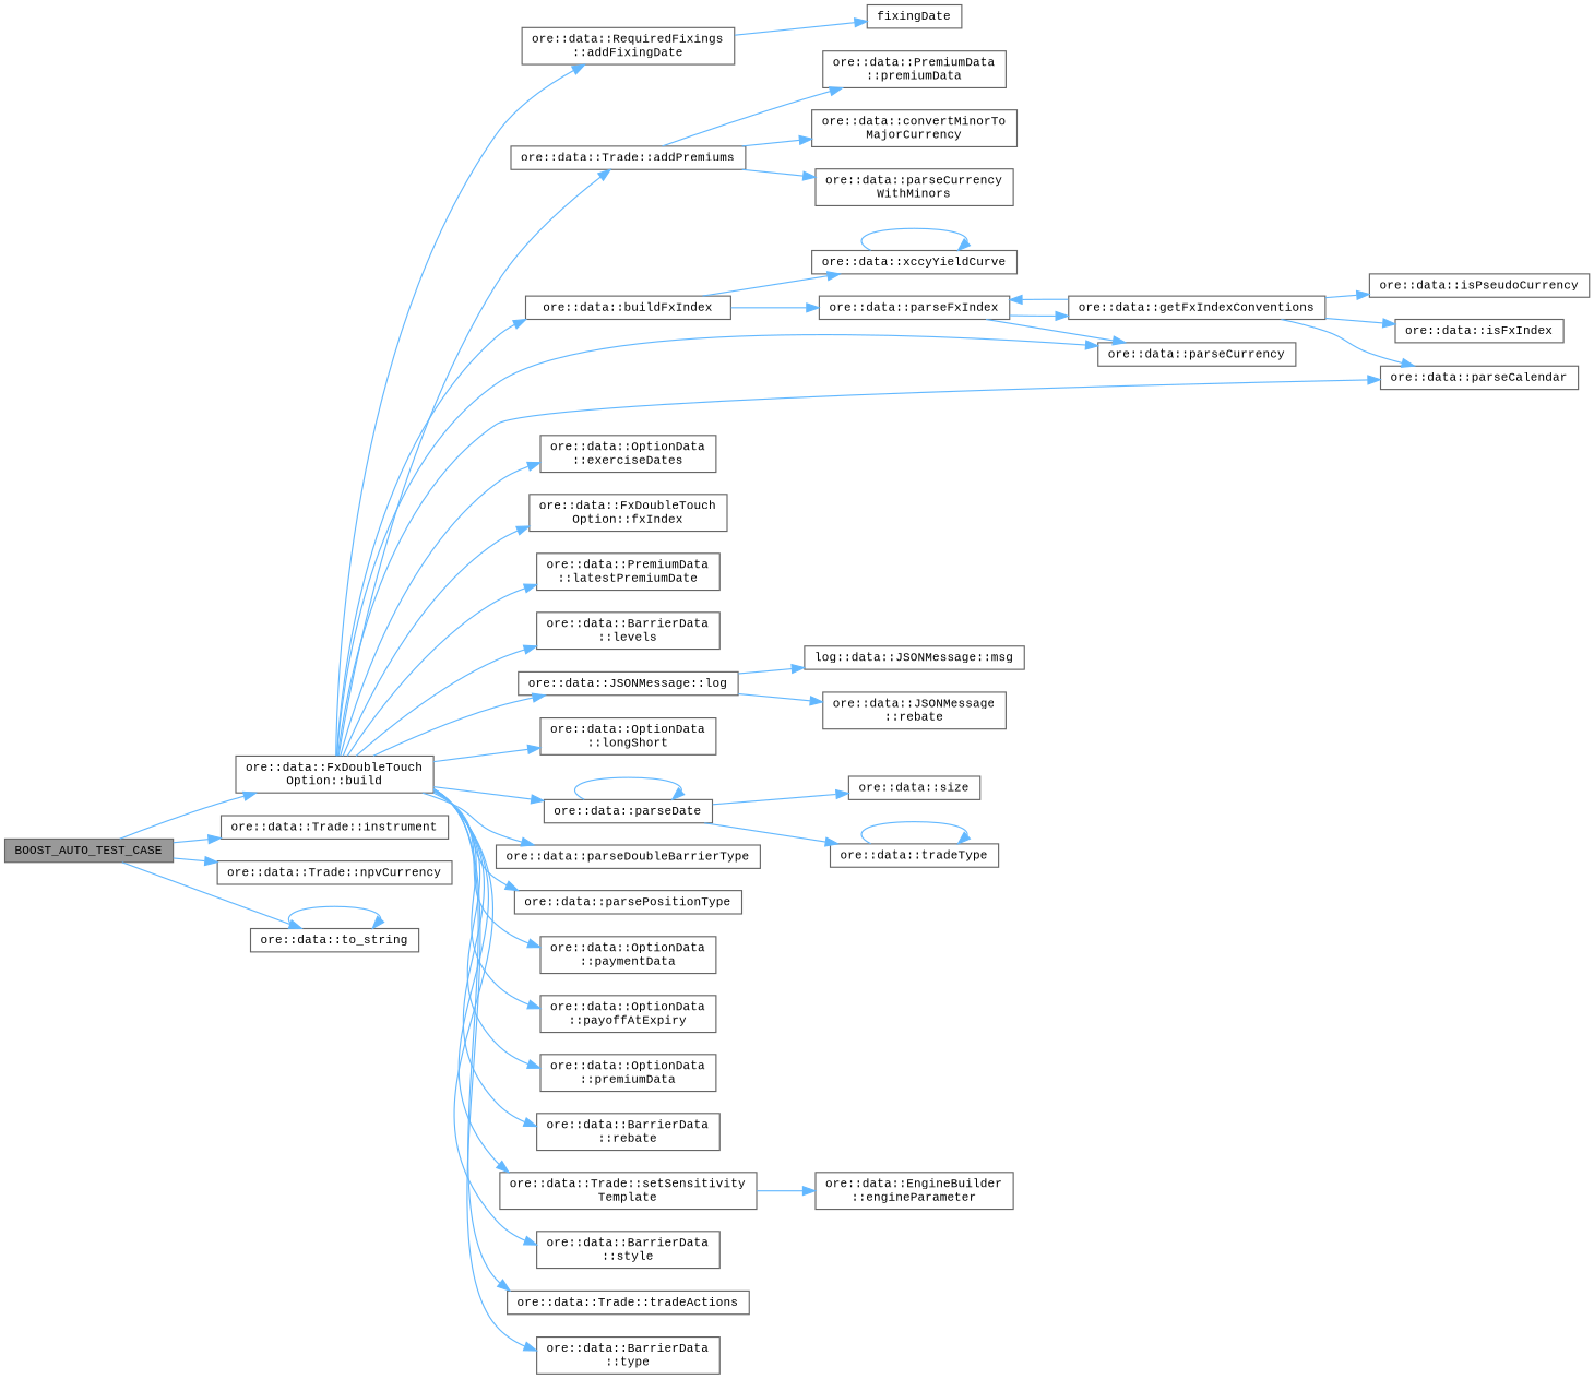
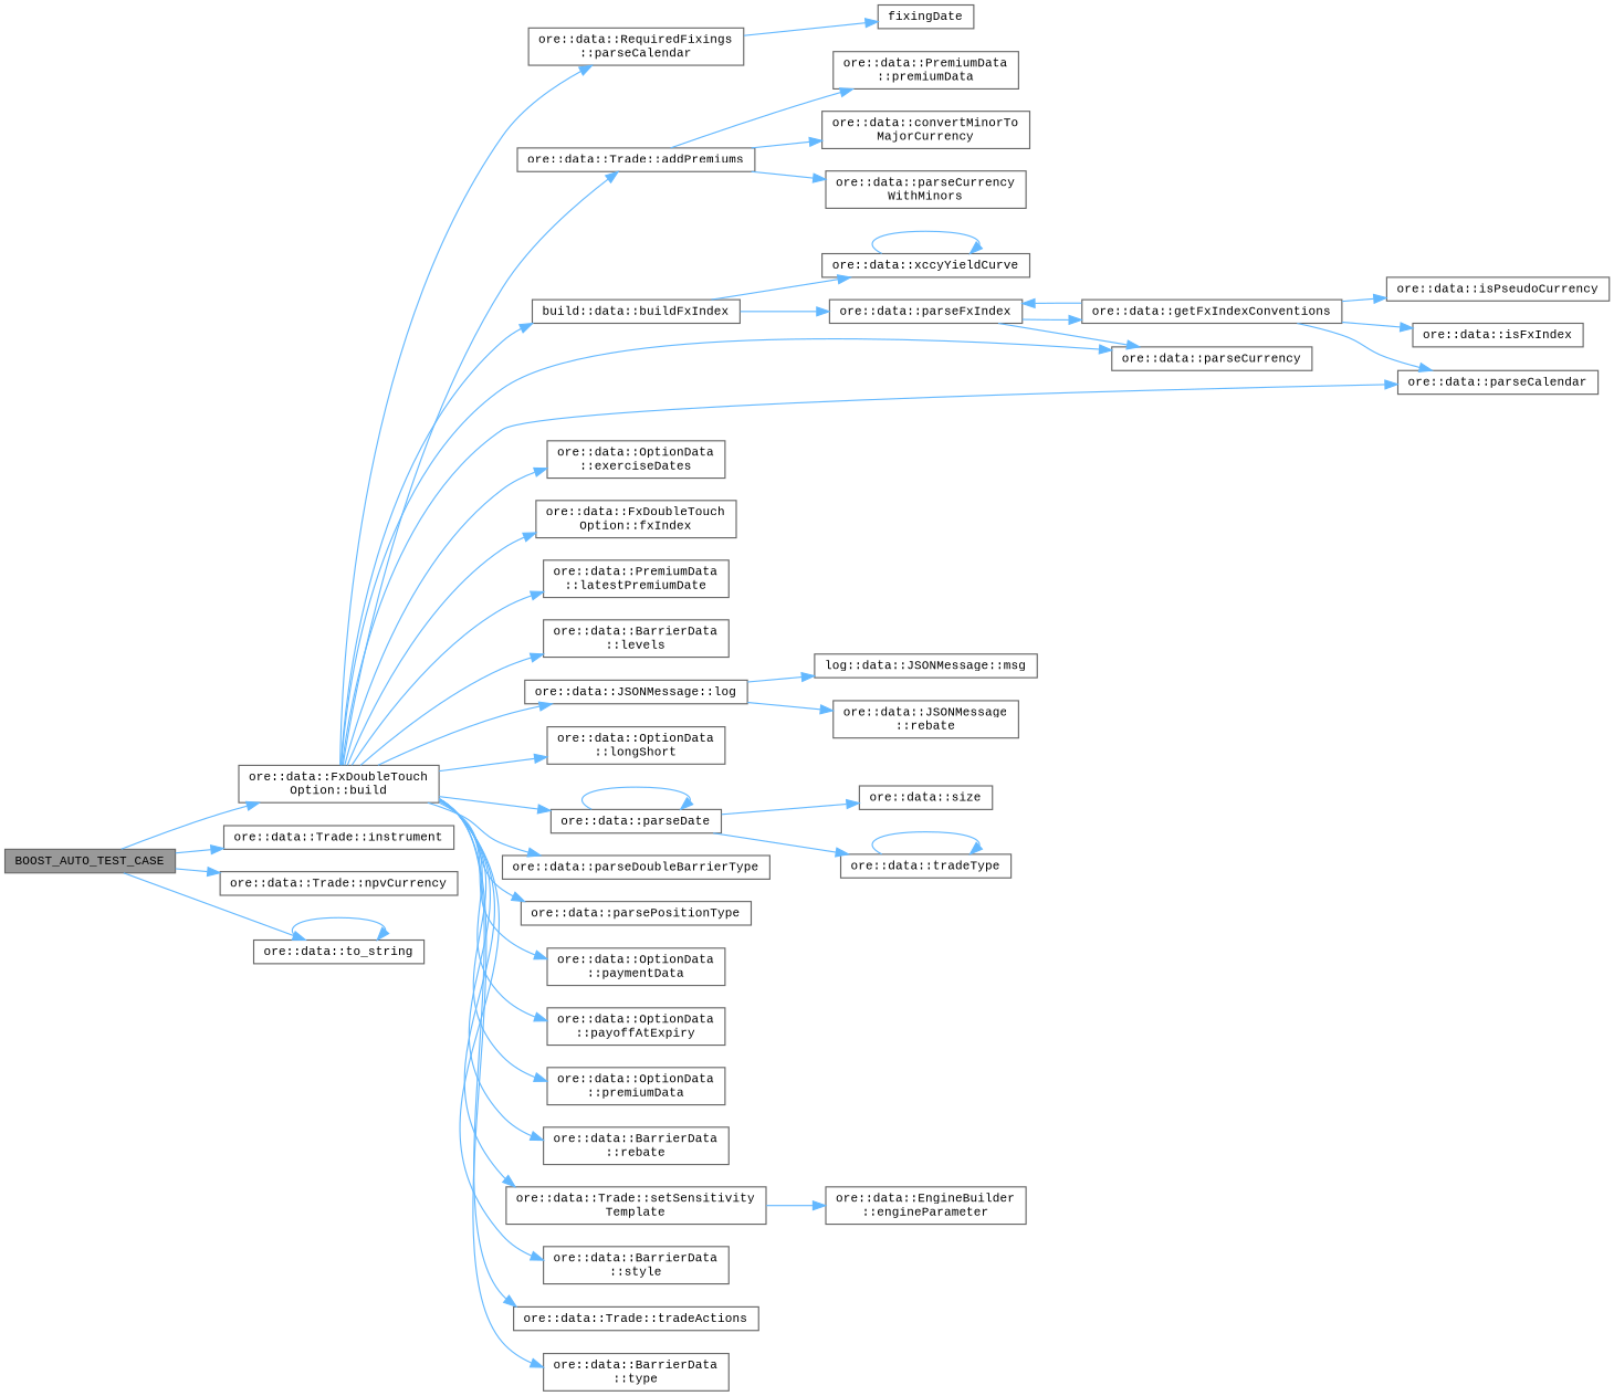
  digraph {
    fontname="Liberation Mono"
    rankdir=LR
    node [color=grey40 fillcolor=white fontname="Liberation Mono" fontsize=10 shape=box style=filled]
    edge [color=steelblue1 fontname="Liberation Mono" fontsize=10 labelfontname=Helvetica labelfontsize=10 style=solid]
    n1 [color=gray40 fillcolor=grey60 fontcolor=black height=0.2 label=BOOST_AUTO_TEST_CASE width=0.4]
    n2 [height=0.2 label="ore::data::FxDoubleTouch\lOption::build" width=0.4]
    n3 [height=0.2 label="ore::data::Trade::instrument" width=0.4]
    n4 [height=0.2 label="ore::data::Trade::npvCurrency" width=0.4]
    n5 [height=0.2 label="ore::data::to_string" width=0.4]
-   n6 [height=0.2 label="ore::data::RequiredFixings\l::addFixingDate" width=0.4]
+   n6 [height=0.2 label="ore::data::RequiredFixings\l::parseCalendar" width=0.4]
    n7 [height=0.2 label="ore::data::Trade::addPremiums" width=0.4]
-   n8 [height=0.2 label="ore::data::buildFxIndex" width=0.4]
+   n8 [height=0.2 label="build::data::buildFxIndex" width=0.4]
    n9 [height=0.2 label="ore::data::parseCalendar" width=0.4]
    n10 [height=0.2 label="ore::data::parseCurrency" width=0.4]
    n11 [height=0.2 label="ore::data::OptionData\l::exerciseDates" width=0.4]
    n12 [height=0.2 label="ore::data::FxDoubleTouch\lOption::fxIndex" width=0.4]
    n13 [height=0.2 label="ore::data::PremiumData\l::latestPremiumDate" width=0.4]
    n14 [height=0.2 label="ore::data::BarrierData\l::levels" width=0.4]
    n15 [height=0.2 label="ore::data::JSONMessage::log" width=0.4]
    n16 [height=0.2 label="ore::data::OptionData\l::longShort" width=0.4]
    n17 [height=0.2 label="ore::data::parseDate" width=0.4]
    n18 [height=0.2 label="ore::data::parseDoubleBarrierType" width=0.4]
    n19 [height=0.2 label="ore::data::parsePositionType" width=0.4]
    n20 [height=0.2 label="ore::data::OptionData\l::paymentData" width=0.4]
    n21 [height=0.2 label="ore::data::OptionData\l::payoffAtExpiry" width=0.4]
    n22 [height=0.2 label="ore::data::OptionData\l::premiumData" width=0.4]
    n23 [height=0.2 label="ore::data::BarrierData\l::rebate" width=0.4]
    n24 [height=0.2 label="ore::data::Trade::setSensitivity\lTemplate" width=0.4]
    n25 [height=0.2 label="ore::data::BarrierData\l::style" width=0.4]
    n26 [height=0.2 label="ore::data::Trade::tradeActions" width=0.4]
    n27 [height=0.2 label="ore::data::BarrierData\l::type" width=0.4]
    n28 [height=0.2 label=fixingDate width=0.4]
    n29 [height=0.2 label="ore::data::convertMinorTo\lMajorCurrency" width=0.4]
    n30 [height=0.2 label="ore::data::parseCurrency\lWithMinors" width=0.4]
    n31 [height=0.2 label="ore::data::PremiumData\l::premiumData" width=0.4]
    n32 [height=0.2 label="ore::data::parseFxIndex" width=0.4]
    n33 [height=0.2 label="ore::data::xccyYieldCurve" width=0.4]
    n34 [height=0.2 label="ore::data::JSONMessage\l::rebate" width=0.4]
    n35 [height=0.2 label="log::data::JSONMessage::msg" width=0.4]
    n36 [height=0.2 label="ore::data::tradeType" width=0.4]
    n37 [height=0.2 label="ore::data::size" width=0.4]
    n38 [height=0.2 label="ore::data::EngineBuilder\l::engineParameter" width=0.4]
    n39 [height=0.2 label="ore::data::getFxIndexConventions" width=0.4]
    n40 [height=0.2 label="ore::data::isFxIndex" width=0.4]
    n41 [height=0.2 label="ore::data::isPseudoCurrency" width=0.4]
    n1 -> n2
    n1 -> n3
    n1 -> n4
    n1 -> n5
    n2 -> n6
    n2 -> n7
    n2 -> n8
    n2 -> n9
    n2 -> n10
    n2 -> n11
    n2 -> n12
    n2 -> n13
    n2 -> n14
    n2 -> n15
    n2 -> n16
    n2 -> n17
    n2 -> n18
    n2 -> n19
    n2 -> n20
    n2 -> n21
    n2 -> n22
    n2 -> n23
    n2 -> n24
    n2 -> n25
    n2 -> n26
    n2 -> n27
    n5 -> n5
    n6 -> n28
    n7 -> n29
    n7 -> n30
    n7 -> n31
    n8 -> n32
    n8 -> n33
    n15 -> n34
    n15 -> n35
    n17 -> n17
    n17 -> n36
    n17 -> n37
    n24 -> n38
    n32 -> n10
    n32 -> n39
    n33 -> n33
    n36 -> n36
    n39 -> n9
    n39 -> n32
    n39 -> n40
    n39 -> n41
  }
